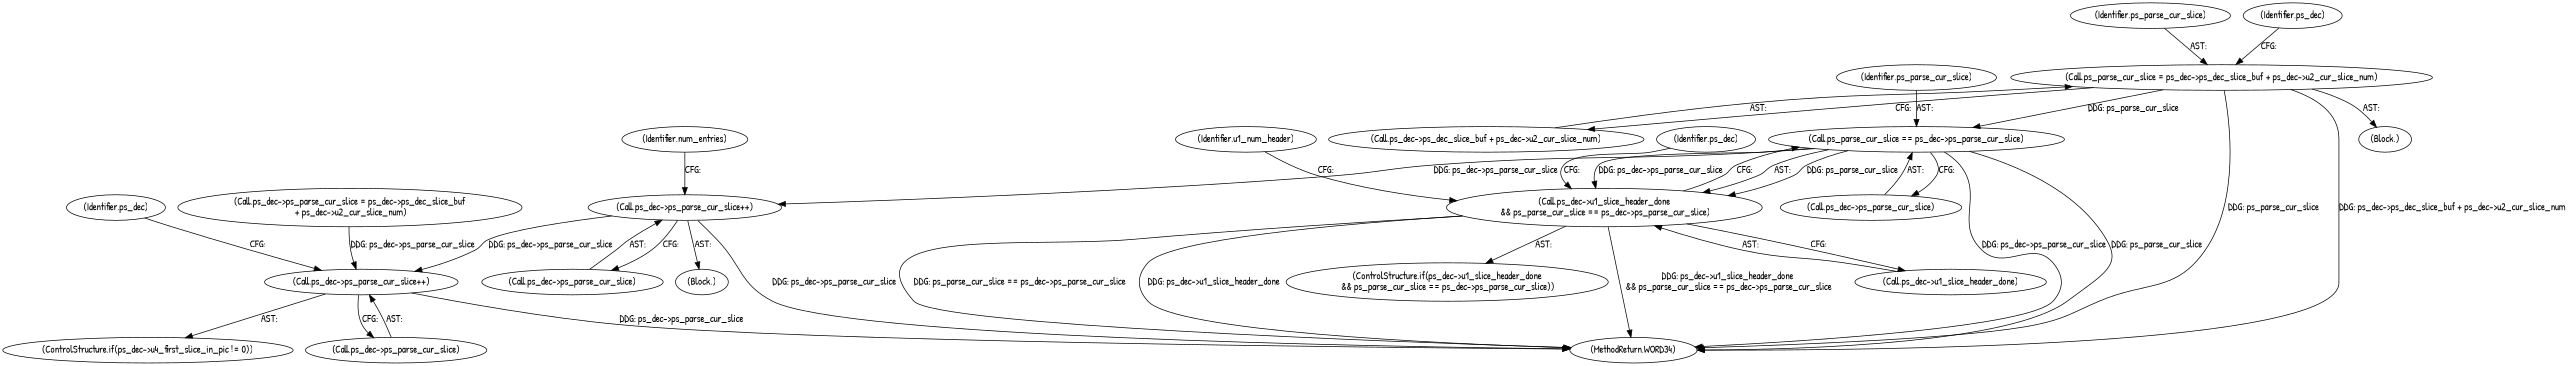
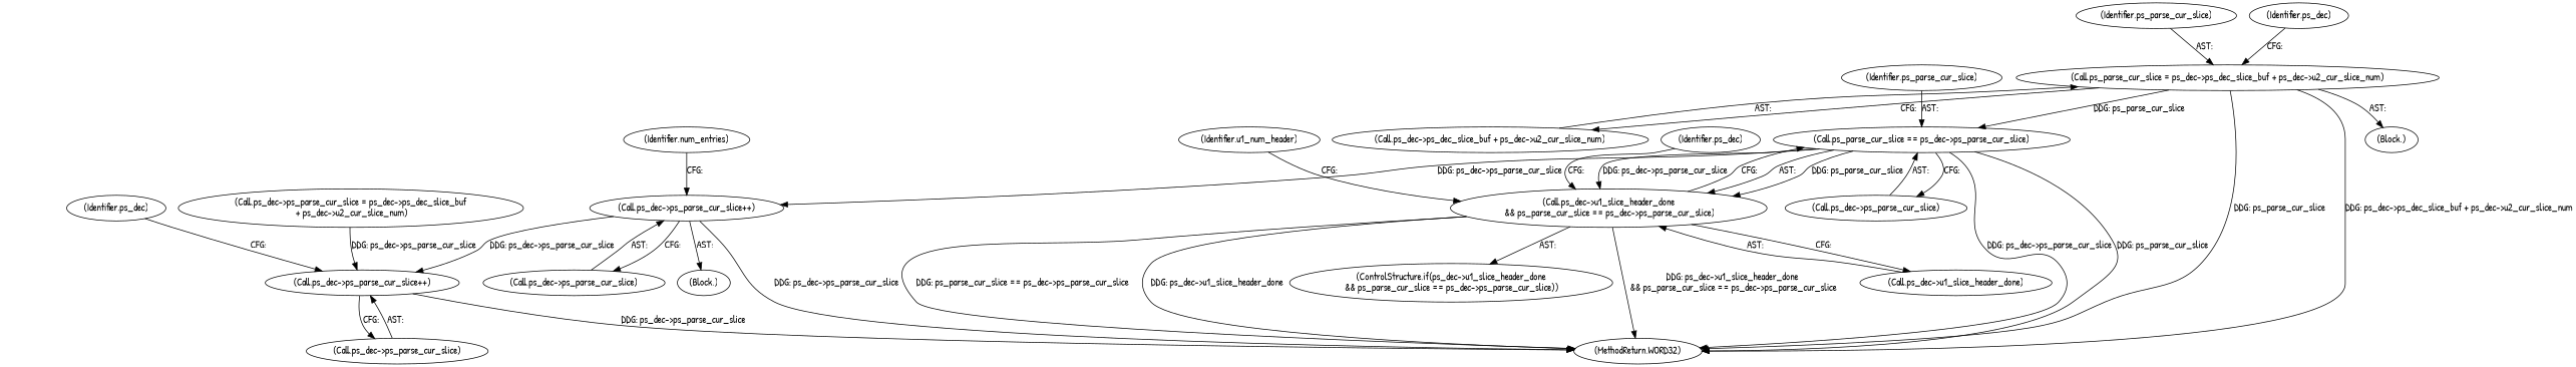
  digraph {
    fontname="Patrick Hand"
    node [fontname="Patrick Hand"]
    edge [fontname="Patrick Hand"]
    n1 [label="(Call,ps_parse_cur_slice = ps_dec->ps_dec_slice_buf + ps_dec->u2_cur_slice_num)"]
    n2 [label="(Call,ps_parse_cur_slice == ps_dec->ps_parse_cur_slice)"]
    n3 [label="(Block,)"]
-   n4 [label="(MethodReturn,WORD34)"]
+   n4 [label="(MethodReturn,WORD32)"]
    n5 [label="(Call,ps_dec->ps_dec_slice_buf + ps_dec->u2_cur_slice_num)"]
    n6 [label="(Call,ps_dec->u1_slice_header_done\n && ps_parse_cur_slice == ps_dec->ps_parse_cur_slice)"]
    n7 [label="(Call,ps_dec->ps_parse_cur_slice++)"]
    n8 [label="(Call,ps_dec->ps_parse_cur_slice)"]
    n9 [label="(ControlStructure,if(ps_dec->u1_slice_header_done\n && ps_parse_cur_slice == ps_dec->ps_parse_cur_slice))"]
    n10 [label="(Call,ps_dec->u1_slice_header_done)"]
    n11 [label="(Call,ps_dec->ps_parse_cur_slice++)"]
    n12 [label="(Call,ps_dec->ps_parse_cur_slice)"]
    n13 [label="(Block,)"]
    n14 [label="(Call,ps_dec->ps_parse_cur_slice)"]
-   n15 [label="(ControlStructure,if(ps_dec->u4_first_slice_in_pic != 0))"]
    n16 [label="(Identifier,u1_num_header)"]
    n17 [label="(Identifier,ps_dec)"]
    n18 [label="(Identifier,num_entries)"]
    n19 [label="(Call,ps_dec->ps_parse_cur_slice = ps_dec->ps_dec_slice_buf\n + ps_dec->u2_cur_slice_num)"]
    n20 [label="(Identifier,ps_parse_cur_slice)"]
    n21 [label="(Identifier,ps_parse_cur_slice)"]
    n22 [label="(Identifier,ps_dec)"]
    n23 [label="(Identifier,ps_dec)"]
    n1 -> n2 [label="DDG: ps_parse_cur_slice"]
    n1 -> n3 [label="AST: "]
    n1 -> n4 [label="DDG: ps_parse_cur_slice"]
    n1 -> n4 [label="DDG: ps_dec->ps_dec_slice_buf + ps_dec->u2_cur_slice_num"]
    n1 -> n5 [label="CFG: "]
    n2 -> n4 [label="DDG: ps_dec->ps_parse_cur_slice"]
    n2 -> n4 [label="DDG: ps_parse_cur_slice"]
    n2 -> n6 [label="AST: "]
    n2 -> n6 [label="DDG: ps_parse_cur_slice"]
    n2 -> n6 [label="DDG: ps_dec->ps_parse_cur_slice"]
    n2 -> n7 [label="DDG: ps_dec->ps_parse_cur_slice"]
    n2 -> n8 [label="CFG: "]
    n5 -> n1 [label="AST: "]
    n6 -> n2 [label="CFG: "]
    n6 -> n4 [label="DDG: ps_dec->u1_slice_header_done\n && ps_parse_cur_slice == ps_dec->ps_parse_cur_slice"]
    n6 -> n4 [label="DDG: ps_parse_cur_slice == ps_dec->ps_parse_cur_slice"]
    n6 -> n4 [label="DDG: ps_dec->u1_slice_header_done"]
    n6 -> n9 [label="AST: "]
    n6 -> n10 [label="CFG: "]
    n7 -> n4 [label="DDG: ps_dec->ps_parse_cur_slice"]
    n7 -> n11 [label="DDG: ps_dec->ps_parse_cur_slice"]
    n7 -> n12 [label="CFG: "]
    n7 -> n13 [label="AST: "]
    n8 -> n2 [label="AST: "]
    n10 -> n6 [label="AST: "]
    n11 -> n4 [label="DDG: ps_dec->ps_parse_cur_slice"]
    n11 -> n14 [label="CFG: "]
-   n11 -> n15 [label="AST: "]
    n12 -> n7 [label="AST: "]
    n14 -> n11 [label="AST: "]
    n16 -> n6 [label="CFG: "]
    n17 -> n11 [label="CFG: "]
    n18 -> n7 [label="CFG: "]
    n19 -> n11 [label="DDG: ps_dec->ps_parse_cur_slice"]
    n20 -> n1 [label="AST: "]
    n21 -> n2 [label="AST: "]
    n22 -> n1 [label="CFG: "]
    n23 -> n6 [label="CFG: "]
  }
